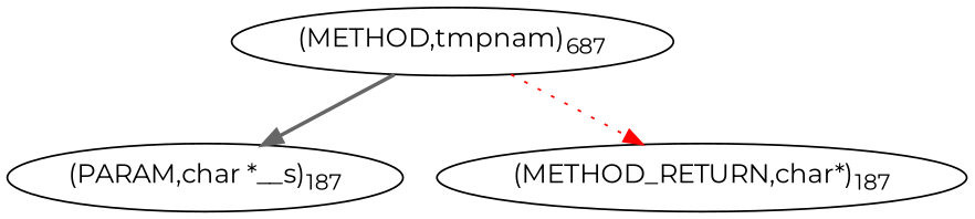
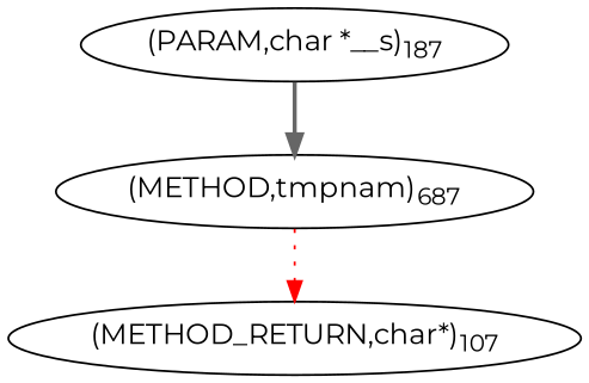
  digraph {
    fontname=Montserrat
    node [fontname=Montserrat]
    edge [fontname=Montserrat]
    n1 [label=<(METHOD,tmpnam)<SUB>687</SUB>>]
    n2 [label=<(PARAM,char *__s)<SUB>187</SUB>>]
-   n3 [label=<(METHOD_RETURN,char*)<SUB>187</SUB>>]
-   n1 -> n2 [color=gray40 style=bold]
+   n3 [label=<(METHOD_RETURN,char*)<SUB>107</SUB>>]
+   n2 -> n1 [color=gray40 style=bold]
    n1 -> n3 [color=red style=dotted]
  }
